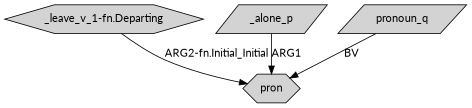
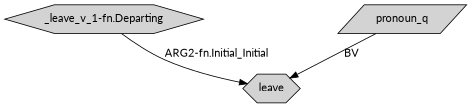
  digraph {
    fontname=Lato
    node [fontname=Lato shape=hexagon style=filled]
    edge [fontname=Lato]
    "_leave_v_1-fn.Departing"
-   pron
-   _alone_p [shape=parallelogram]
+   pron [label=leave]
    pronoun_q [shape=parallelogram]
    "_leave_v_1-fn.Departing" -> pron [label="ARG2-fn.Initial_Initial"]
-   _alone_p -> pron [label=ARG1]
    pronoun_q -> pron [label=BV]
  }
